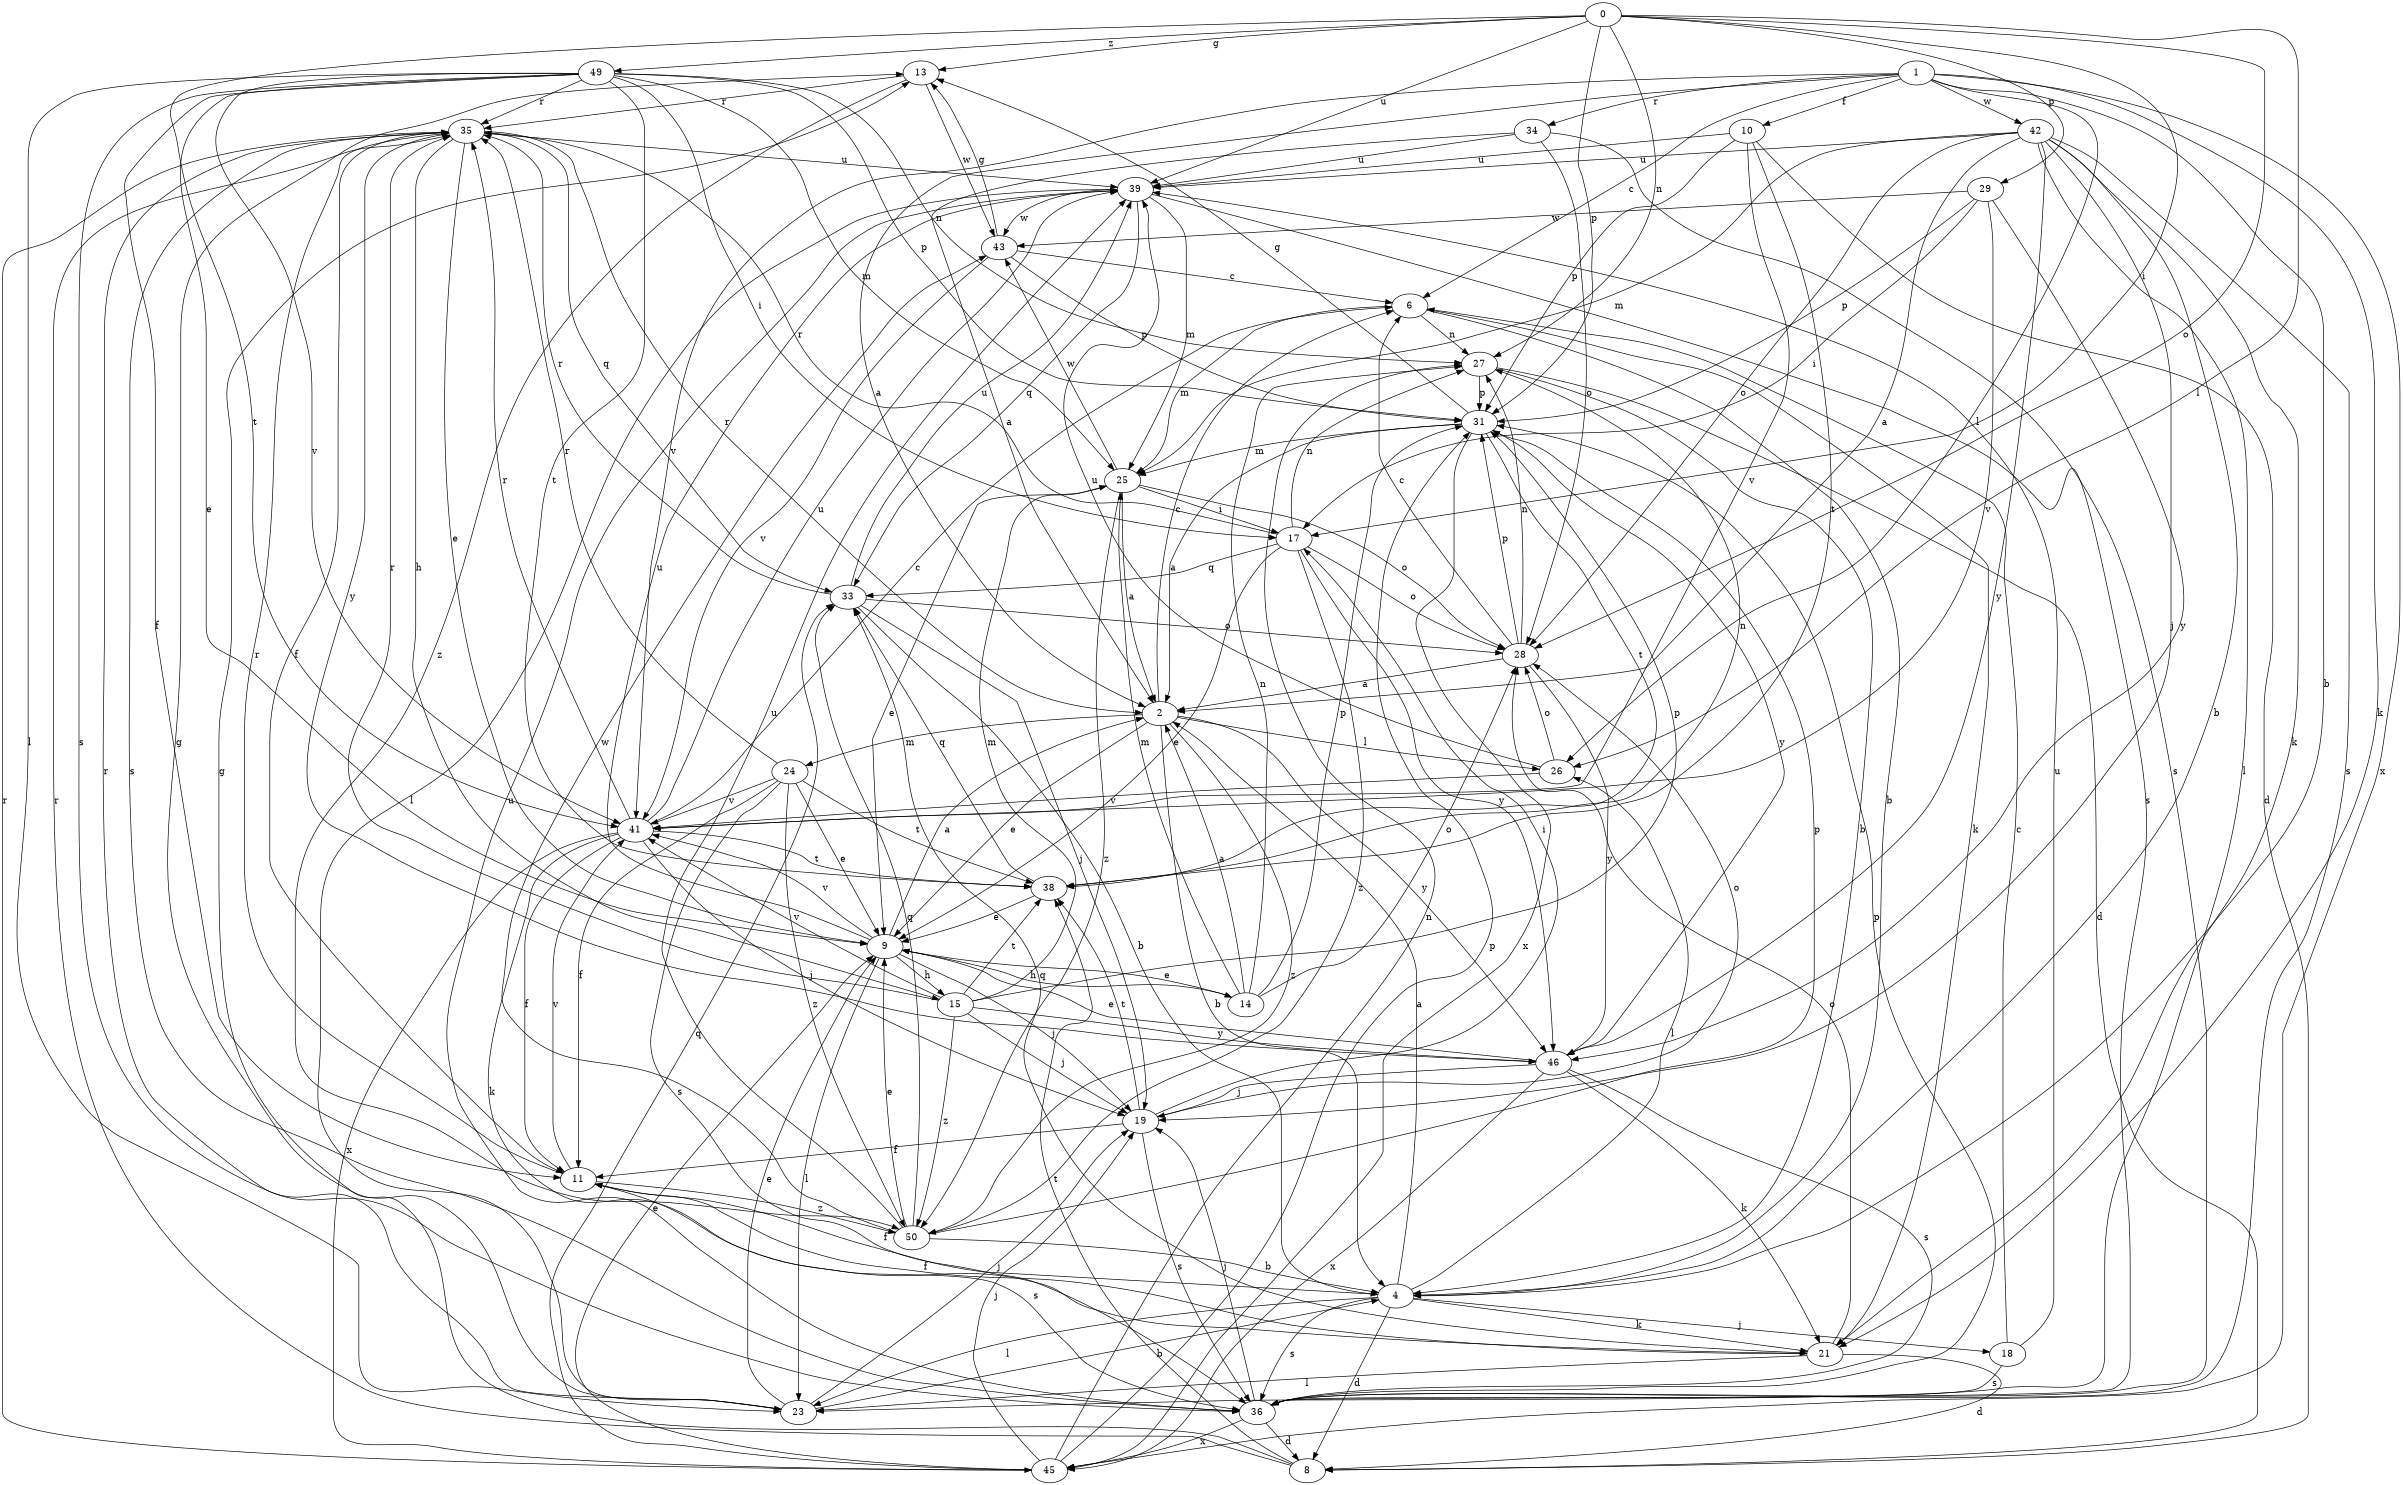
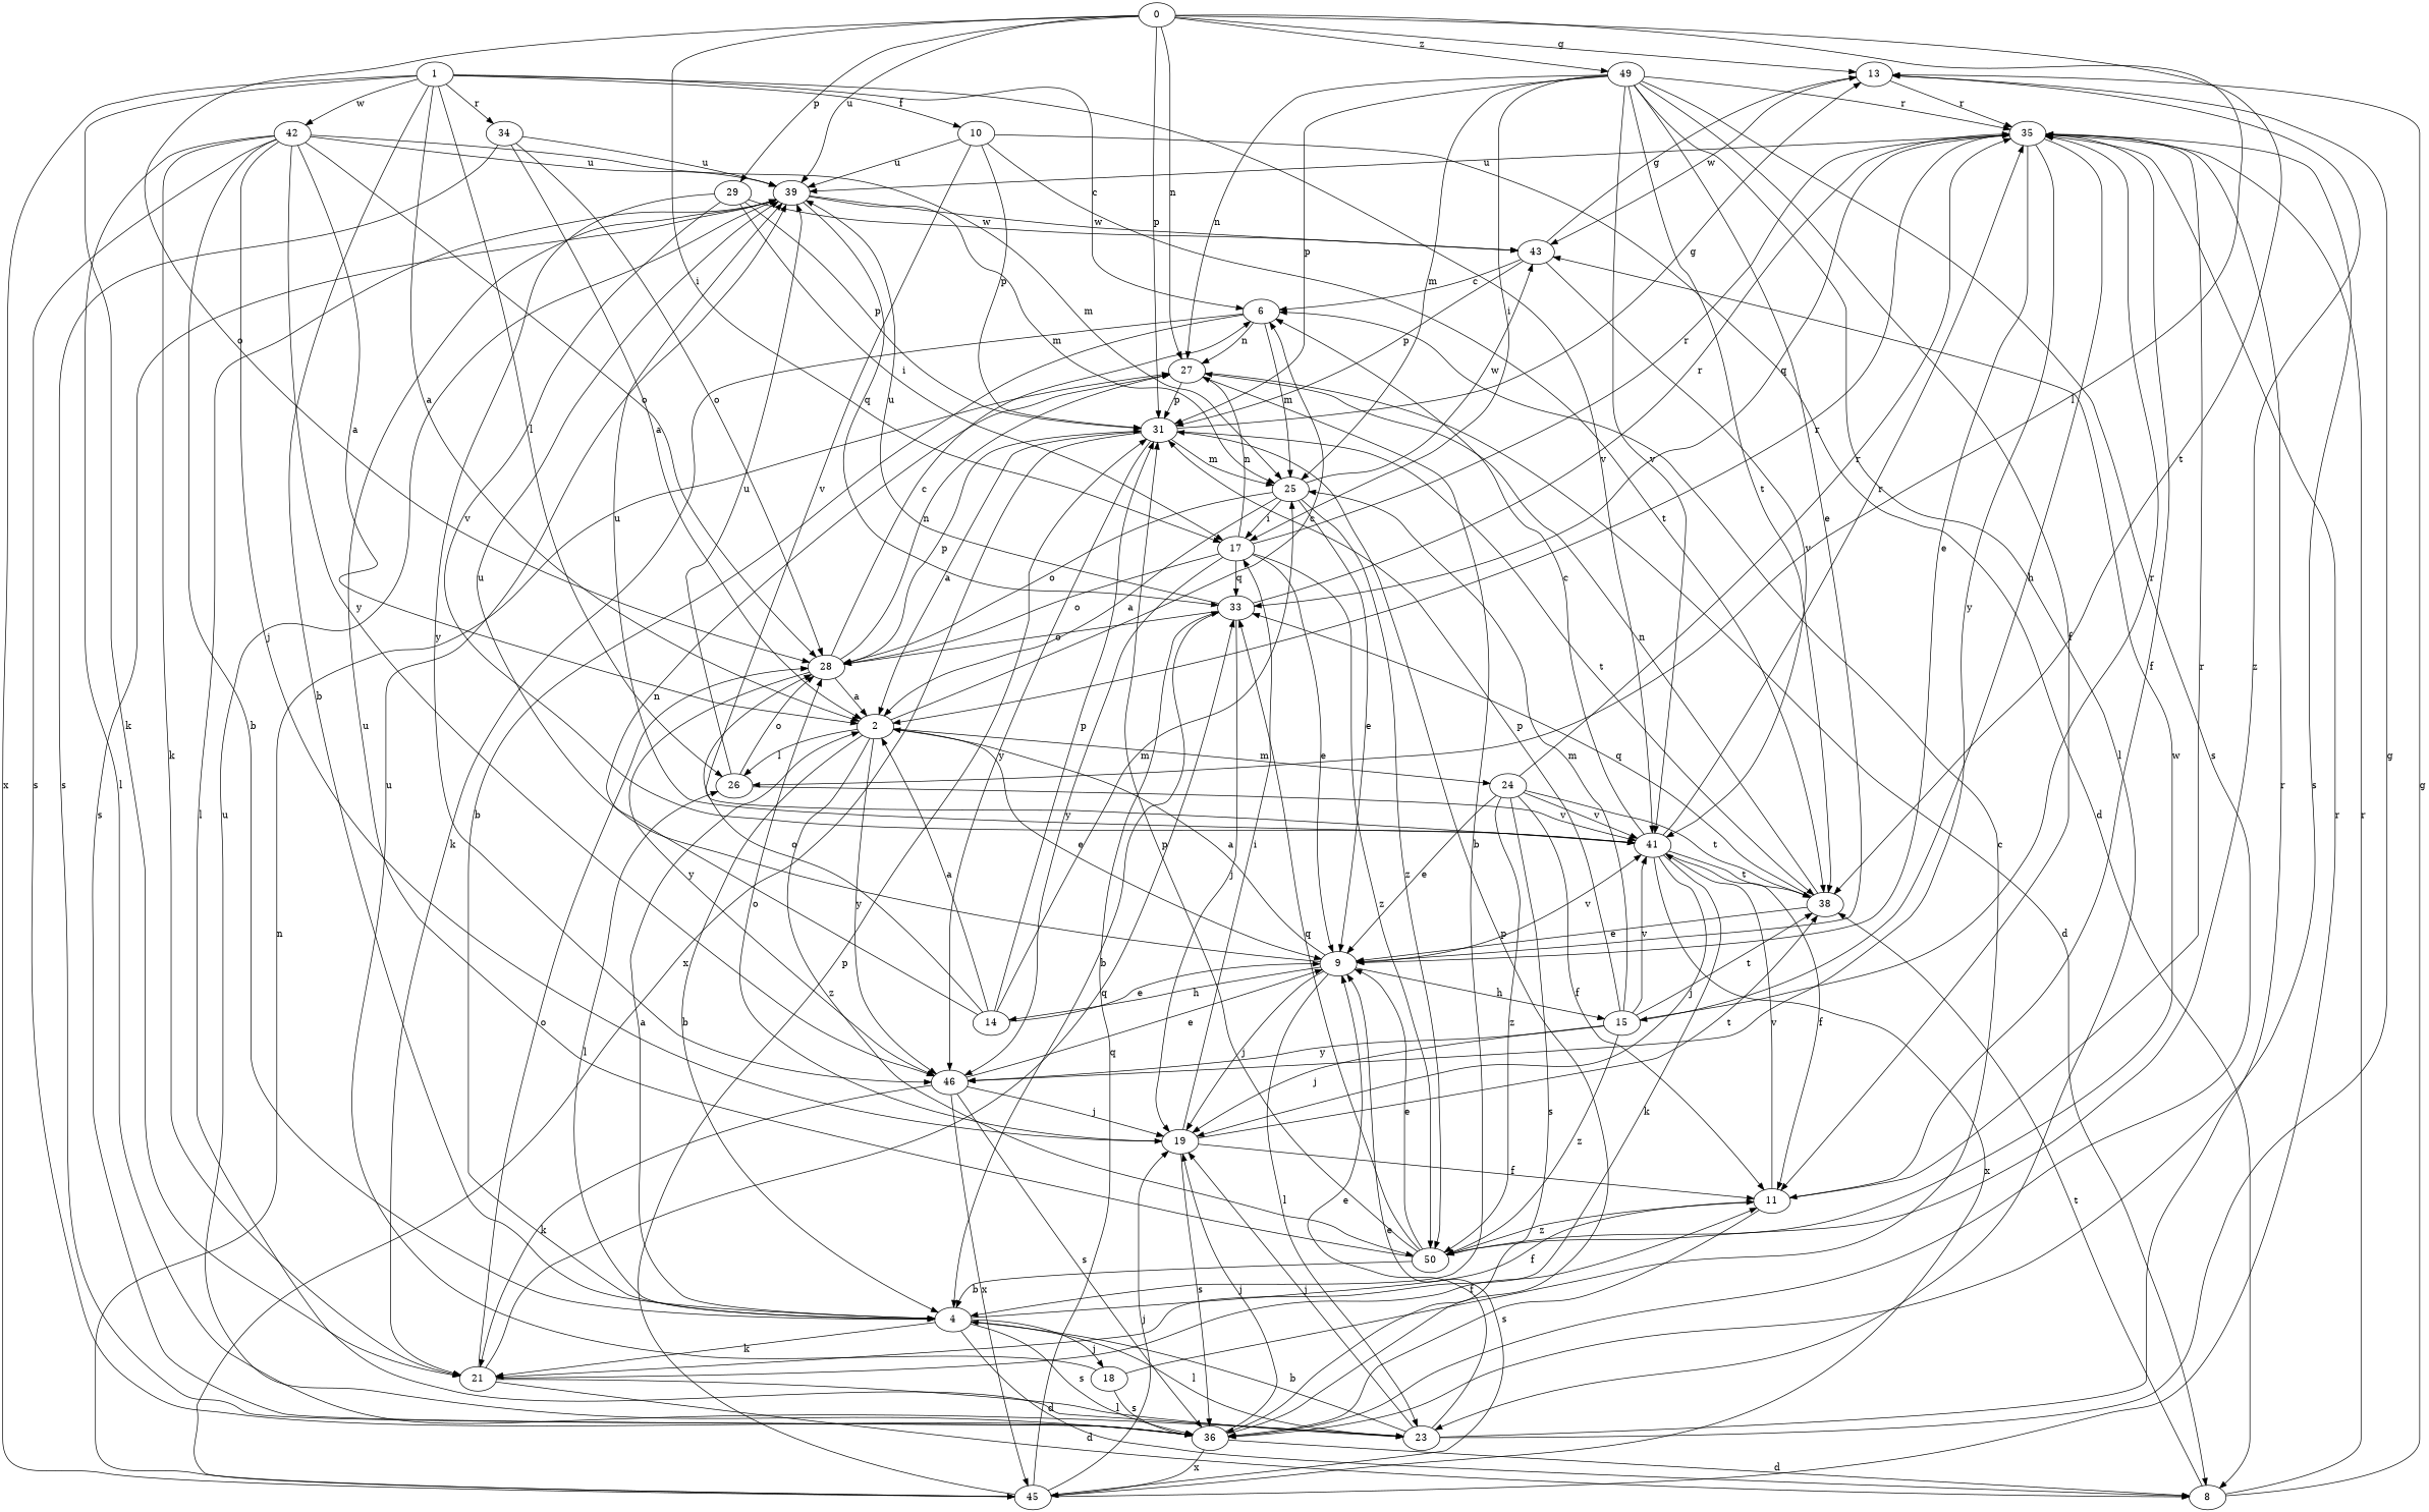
  strict digraph {
    0
    13
    17
    n4 [label=26]
    27
    28
    29
    31
    38
    39
    49
    35
    50
    43
    9
    46
    33
    41
    4
    8
    2
    6
    45
    25
    23
    36
    11
    1
    10
    21
    34
    42
    24
    18
    19
    14
    15
    0 -> 13 [label=g]
    0 -> 17 [label=i]
    0 -> n4 [label=l]
    0 -> 27 [label=n]
    0 -> 28 [label=o]
    0 -> 29 [label=p]
    0 -> 31 [label=p]
-   0 -> 41 [label=t]
+   0 -> 38 [label=t]
    0 -> 39 [label=u]
    0 -> 49 [label=z]
    13 -> 35 [label=r]
    13 -> 50 [label=z]
    13 -> 43 [label=w]
    17 -> 27 [label=n]
    17 -> 28 [label=o]
    17 -> 35 [label=r]
    17 -> 50 [label=z]
    17 -> 9 [label=e]
    17 -> 46 [label=y]
    17 -> 33 [label=q]
    n4 -> 28 [label=o]
    n4 -> 39 [label=u]
    n4 -> 41 [label=v]
    27 -> 31 [label=p]
    27 -> 4 [label=b]
    27 -> 8 [label=d]
    28 -> 27 [label=n]
    28 -> 31 [label=p]
    28 -> 46 [label=y]
    28 -> 2 [label=a]
    28 -> 6 [label=c]
    29 -> 17 [label=i]
    29 -> 31 [label=p]
    29 -> 43 [label=w]
    29 -> 46 [label=y]
    29 -> 41 [label=v]
    31 -> 13 [label=g]
    31 -> 38 [label=t]
    31 -> 46 [label=y]
    31 -> 2 [label=a]
    31 -> 45 [label=x]
    31 -> 25 [label=m]
    38 -> 27 [label=n]
    38 -> 9 [label=e]
    38 -> 33 [label=q]
    39 -> 43 [label=w]
    39 -> 33 [label=q]
    39 -> 25 [label=m]
    39 -> 23 [label=l]
    39 -> 36 [label=s]
    49 -> 17 [label=i]
    49 -> 27 [label=n]
    49 -> 31 [label=p]
    49 -> 38 [label=t]
    49 -> 35 [label=r]
    49 -> 9 [label=e]
    49 -> 41 [label=v]
    49 -> 25 [label=m]
    49 -> 23 [label=l]
    49 -> 36 [label=s]
    49 -> 11 [label=f]
    35 -> 39 [label=u]
    35 -> 9 [label=e]
    35 -> 46 [label=y]
    35 -> 33 [label=q]
    35 -> 2 [label=r]
    35 -> 36 [label=s]
    35 -> 11 [label=f]
    35 -> 15 [label=h]
    50 -> 31 [label=p]
    50 -> 39 [label=u]
    50 -> 43 [label=w]
    50 -> 9 [label=e]
    50 -> 33 [label=q]
    50 -> 4 [label=b]
    43 -> 13 [label=g]
    43 -> 31 [label=p]
    43 -> 41 [label=v]
    43 -> 6 [label=c]
    9 -> 39 [label=u]
    9 -> 41 [label=v]
    9 -> 2 [label=a]
    9 -> 23 [label=l]
    9 -> 19 [label=j]
    9 -> 14 [label=h]
    9 -> 15 [label=h]
    46 -> 9 [label=e]
    46 -> 45 [label=x]
    46 -> 36 [label=s]
    46 -> 21 [label=k]
    46 -> 19 [label=j]
    33 -> 28 [label=o]
    33 -> 39 [label=u]
    33 -> 35 [label=r]
    33 -> 4 [label=b]
    33 -> 19 [label=j]
    41 -> 38 [label=t]
    41 -> 39 [label=u]
    41 -> 35 [label=r]
    41 -> 6 [label=c]
    41 -> 45 [label=x]
    41 -> 11 [label=f]
    41 -> 21 [label=k]
    41 -> 19 [label=j]
    4 -> n4 [label=l]
    4 -> 8 [label=d]
    4 -> 2 [label=a]
    4 -> 23 [label=l]
    4 -> 36 [label=s]
    4 -> 11 [label=f]
    4 -> 21 [label=k]
    4 -> 18 [label=j]
    8 -> 13 [label=g]
    8 -> 38 [label=t]
    8 -> 35 [label=r]
    2 -> n4 [label=l]
    2 -> 50 [label=z]
    2 -> 9 [label=e]
    2 -> 46 [label=y]
    2 -> 4 [label=b]
    2 -> 6 [label=c]
    2 -> 24 [label=m]
    6 -> 27 [label=n]
    6 -> 4 [label=b]
    6 -> 25 [label=m]
    6 -> 21 [label=k]
    45 -> 27 [label=n]
    45 -> 31 [label=p]
    45 -> 35 [label=r]
    45 -> 9 [label=e]
    45 -> 33 [label=q]
    45 -> 19 [label=j]
    25 -> 17 [label=i]
    25 -> 28 [label=o]
    25 -> 50 [label=z]
    25 -> 43 [label=w]
    25 -> 9 [label=e]
    25 -> 2 [label=a]
    23 -> 13 [label=g]
    23 -> 35 [label=r]
    23 -> 9 [label=e]
    23 -> 4 [label=b]
    23 -> 19 [label=j]
    36 -> 31 [label=p]
    36 -> 39 [label=u]
    36 -> 8 [label=d]
    36 -> 45 [label=x]
    36 -> 19 [label=j]
    11 -> 35 [label=r]
    11 -> 50 [label=z]
    11 -> 41 [label=v]
    11 -> 36 [label=s]
    1 -> n4 [label=l]
    1 -> 41 [label=v]
    1 -> 4 [label=b]
    1 -> 2 [label=a]
    1 -> 6 [label=c]
    1 -> 45 [label=x]
    1 -> 10 [label=f]
    1 -> 21 [label=k]
    1 -> 34 [label=r]
    1 -> 42 [label=w]
    10 -> 31 [label=p]
    10 -> 38 [label=t]
    10 -> 39 [label=u]
    10 -> 41 [label=v]
    10 -> 8 [label=d]
    21 -> 28 [label=o]
    21 -> 33 [label=q]
    21 -> 8 [label=d]
    21 -> 23 [label=l]
    21 -> 11 [label=f]
    34 -> 28 [label=o]
    34 -> 39 [label=u]
    34 -> 2 [label=a]
    34 -> 36 [label=s]
    42 -> 28 [label=o]
    42 -> 39 [label=u]
    42 -> 46 [label=y]
    42 -> 4 [label=b]
    42 -> 2 [label=a]
    42 -> 25 [label=m]
    42 -> 23 [label=l]
    42 -> 36 [label=s]
    42 -> 21 [label=k]
    42 -> 19 [label=j]
    24 -> 38 [label=t]
    24 -> 35 [label=r]
    24 -> 50 [label=z]
    24 -> 9 [label=e]
    24 -> 41 [label=v]
    24 -> 36 [label=s]
    24 -> 11 [label=f]
    18 -> 39 [label=u]
    18 -> 6 [label=c]
    18 -> 36 [label=s]
    19 -> 17 [label=i]
    19 -> 28 [label=o]
    19 -> 38 [label=t]
    19 -> 36 [label=s]
    19 -> 11 [label=f]
    14 -> 27 [label=n]
    14 -> 28 [label=o]
    14 -> 31 [label=p]
    14 -> 9 [label=e]
    14 -> 2 [label=a]
    14 -> 25 [label=m]
    15 -> 31 [label=p]
    15 -> 38 [label=t]
    15 -> 35 [label=r]
    15 -> 50 [label=z]
    15 -> 46 [label=y]
    15 -> 41 [label=v]
    15 -> 25 [label=m]
    15 -> 19 [label=j]
  }
